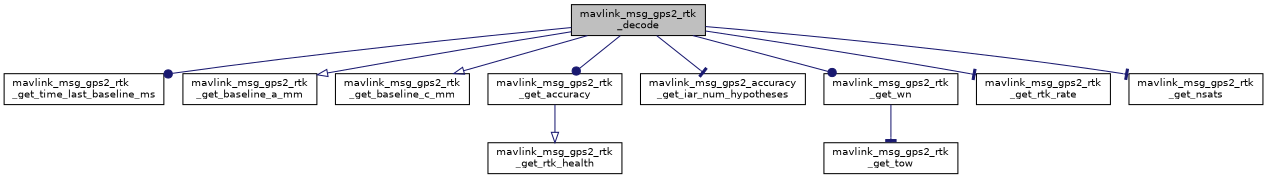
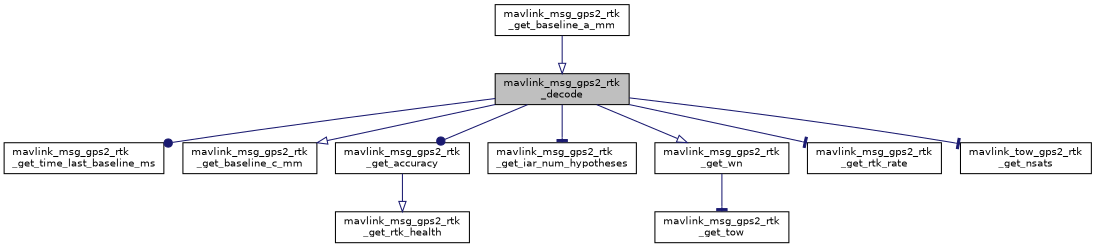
  digraph {
    rankdir=TB
    node [color=black fillcolor=white fontname=Helvetica fontsize=10 shape=record style=filled]
    edge [arrowhead=tee color=midnightblue fontname=Helvetica fontsize=10 labelfontname=Helvetica labelfontsize=10 style=solid]
    n1 [fillcolor=grey75 fontcolor=black height=0.2 label="mavlink_msg_gps2_rtk\l_decode" width=0.4]
    n2 [height=0.2 label="mavlink_msg_gps2_rtk\l_get_time_last_baseline_ms" width=0.4]
    n3 [height=0.2 label="mavlink_msg_gps2_rtk\l_get_baseline_a_mm" width=0.4]
    n4 [height=0.2 label="mavlink_msg_gps2_rtk\l_get_baseline_c_mm" width=0.4]
    n5 [height=0.2 label="mavlink_msg_gps2_rtk\l_get_accuracy" width=0.4]
-   n6 [height=0.2 label="mavlink_msg_gps2_accuracy\l_get_iar_num_hypotheses" width=0.4]
+   n6 [height=0.2 label="mavlink_msg_gps2_rtk\l_get_iar_num_hypotheses" width=0.4]
    n7 [height=0.2 label="mavlink_msg_gps2_rtk\l_get_wn" width=0.4]
    n8 [height=0.2 label="mavlink_msg_gps2_rtk\l_get_rtk_rate" width=0.4]
-   n9 [height=0.2 label="mavlink_msg_gps2_rtk\l_get_nsats" width=0.4]
+   n9 [height=0.2 label="mavlink_tow_gps2_rtk\l_get_nsats" width=0.4]
    n10 [height=0.2 label="mavlink_msg_gps2_rtk\l_get_tow" width=0.4]
    n11 [height=0.2 label="mavlink_msg_gps2_rtk\l_get_rtk_health" width=0.4]
    n1 -> n2 [arrowhead=dot]
-   n1 -> n3 [arrowhead=onormal]
+   n3 -> n1 [arrowhead=onormal]
    n1 -> n4 [arrowhead=onormal]
    n1 -> n5 [arrowhead=dot]
    n1 -> n6
-   n1 -> n7 [arrowhead=dot]
+   n1 -> n7 [arrowhead=onormal]
    n1 -> n8
    n1 -> n9
    n5 -> n11 [arrowhead=onormal]
    n7 -> n10
  }
